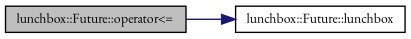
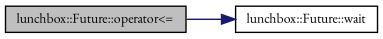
  digraph {
    rankdir=LR
    fontname="EB Garamond"
    node [color=black fontname="EB Garamond" fontsize=10 shape=record style=filled]
    n1 [fillcolor=grey75 fontcolor=black height=0.2 label="lunchbox::Future::operator\<=" width=0.4]
-   n2 [fillcolor=white height=0.2 label="lunchbox::Future::lunchbox" width=0.4]
+   n2 [fillcolor=white height=0.2 label="lunchbox::Future::wait" width=0.4]
    n1 -> n2 [color=midnightblue fontname="EB Garamond" fontsize=10 labelfontname=Sans labelfontsize=10 style=solid]
  }
